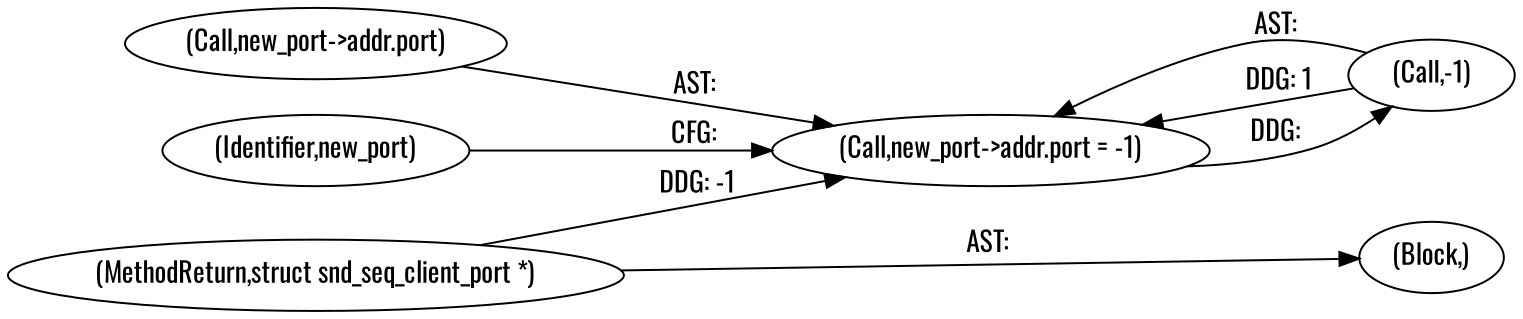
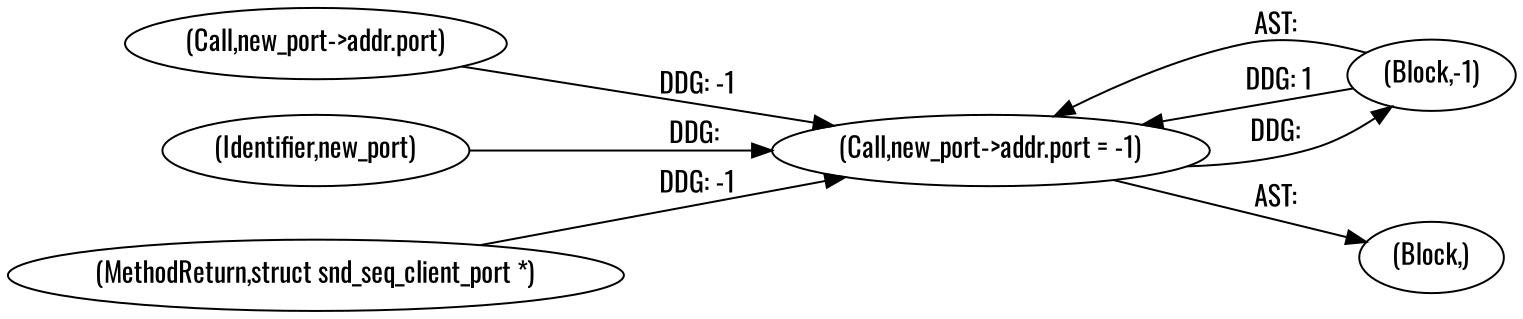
  digraph {
    fontname=Oswald
    rankdir=LR
    node [fontname=Oswald]
    edge [fontname=Oswald]
    n1 [label="(Call,new_port->addr.port = -1)"]
-   n2 [label="(Call,-1)"]
+   n2 [label="(Block,-1)"]
    n3 [label="(Block,)"]
    n4 [label="(MethodReturn,struct snd_seq_client_port *)"]
    n5 [label="(Identifier,new_port)"]
    n6 [label="(Call,new_port->addr.port)"]
    n1 -> n2 [label="DDG: "]
-   n4 -> n3 [label="AST: "]
+   n1 -> n3 [label="AST: "]
    n2 -> n1 [label="AST: "]
    n2 -> n1 [label="DDG: 1"]
    n4 -> n1 [label="DDG: -1"]
-   n5 -> n1 [label="CFG: "]
-   n6 -> n1 [label="AST: "]
+   n5 -> n1 [label="DDG: "]
+   n6 -> n1 [label="DDG: -1"]
  }
